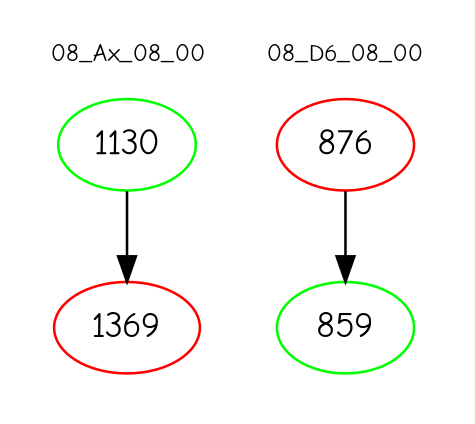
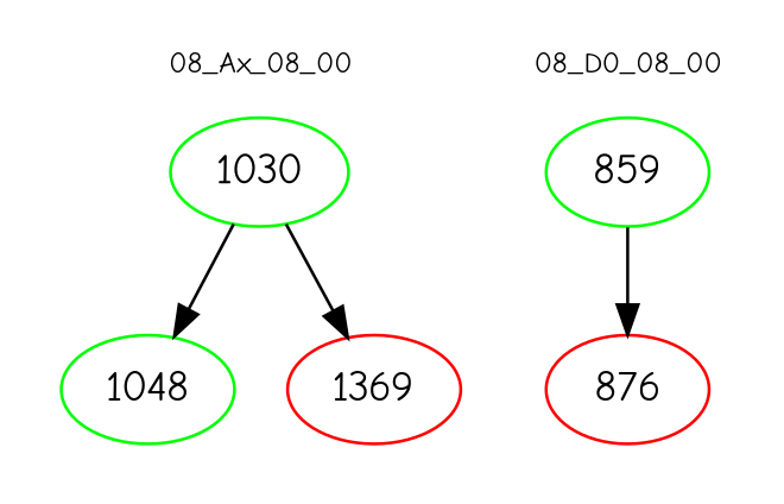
  digraph {
    fontname="Comic Neue"
    node [color=green fontname="Comic Neue"]
    edge [color=black fontname="Comic Neue"]
-   n1 [label=1130]
+   n1 [label=1030]
+   n2 [label=1048]
    n3 [color=red label=1369]
    n4 [label=859]
    n5 [color=red label=876]
    subgraph cluster_1 {
      color=white
      fontsize=10
      label="08_Ax_08_00"
      n1
+     n2
      n3
    }
    subgraph cluster_2 {
      color=white
      fontsize=10
-     label="08_D6_08_00"
+     label="08_D0_08_00"
      n4
      n5
    }
+   n1 -> n2
    n1 -> n3
-   n5 -> n4
+   n4 -> n5
  }
